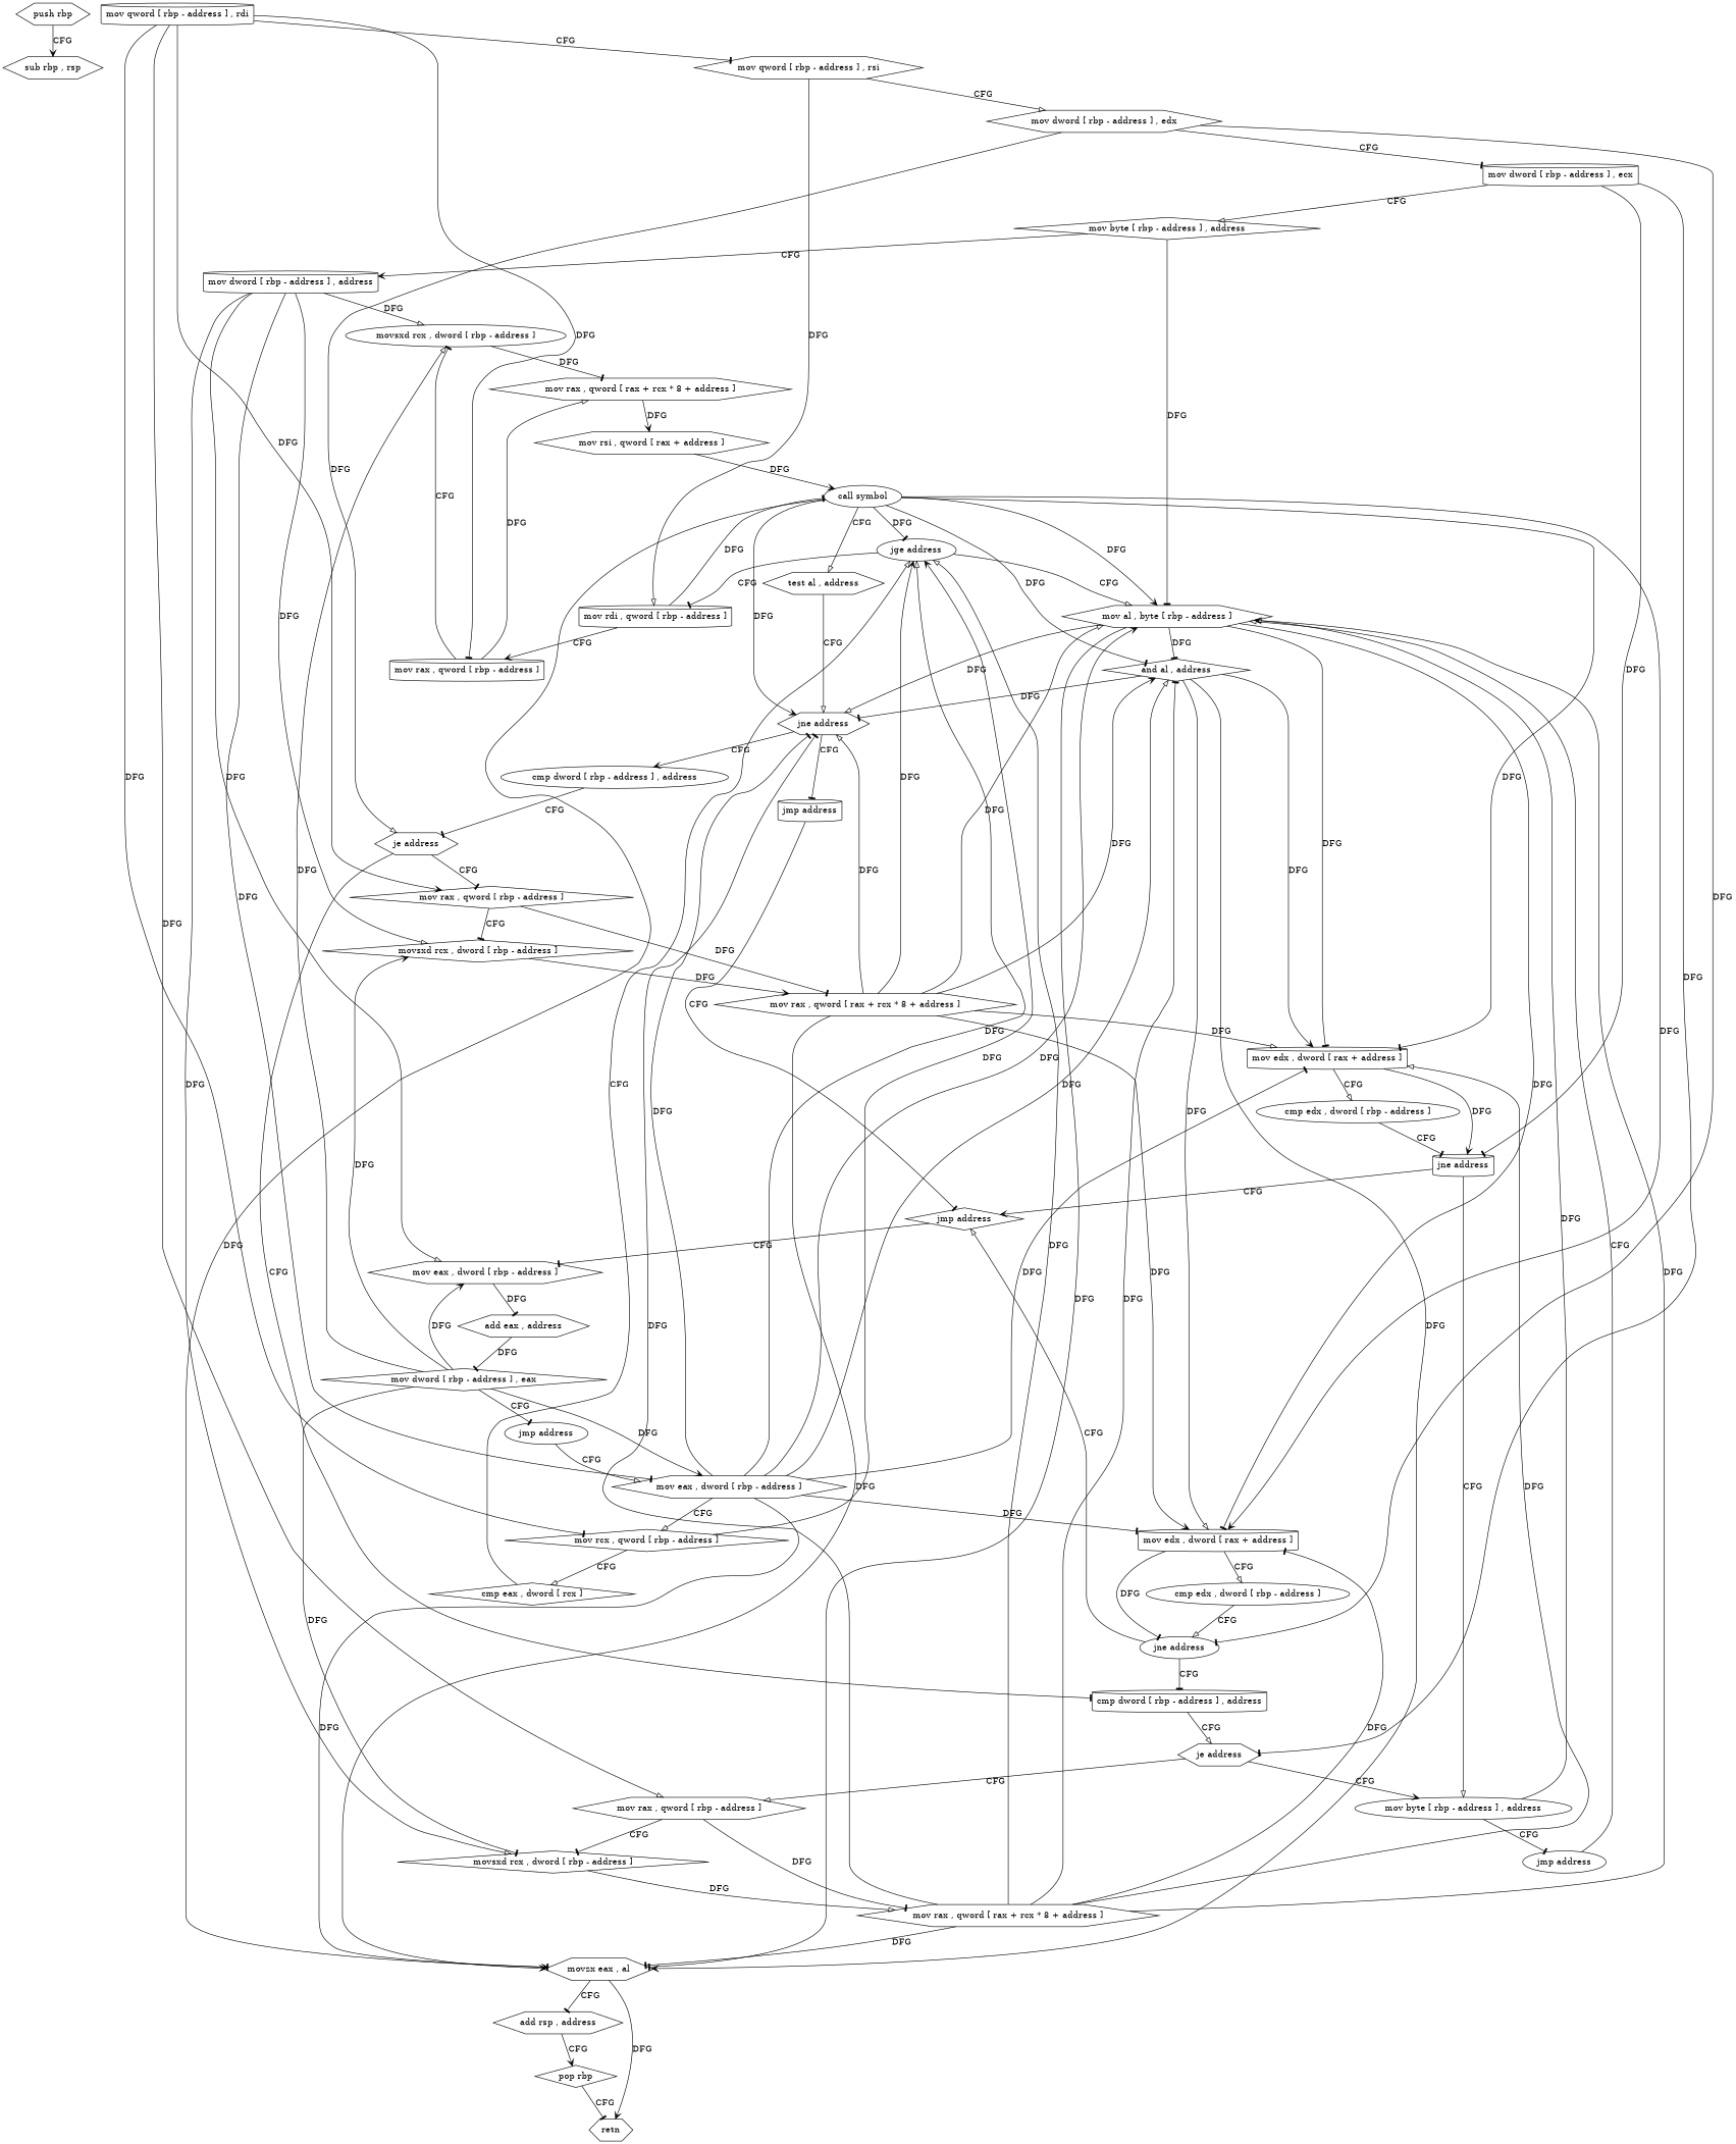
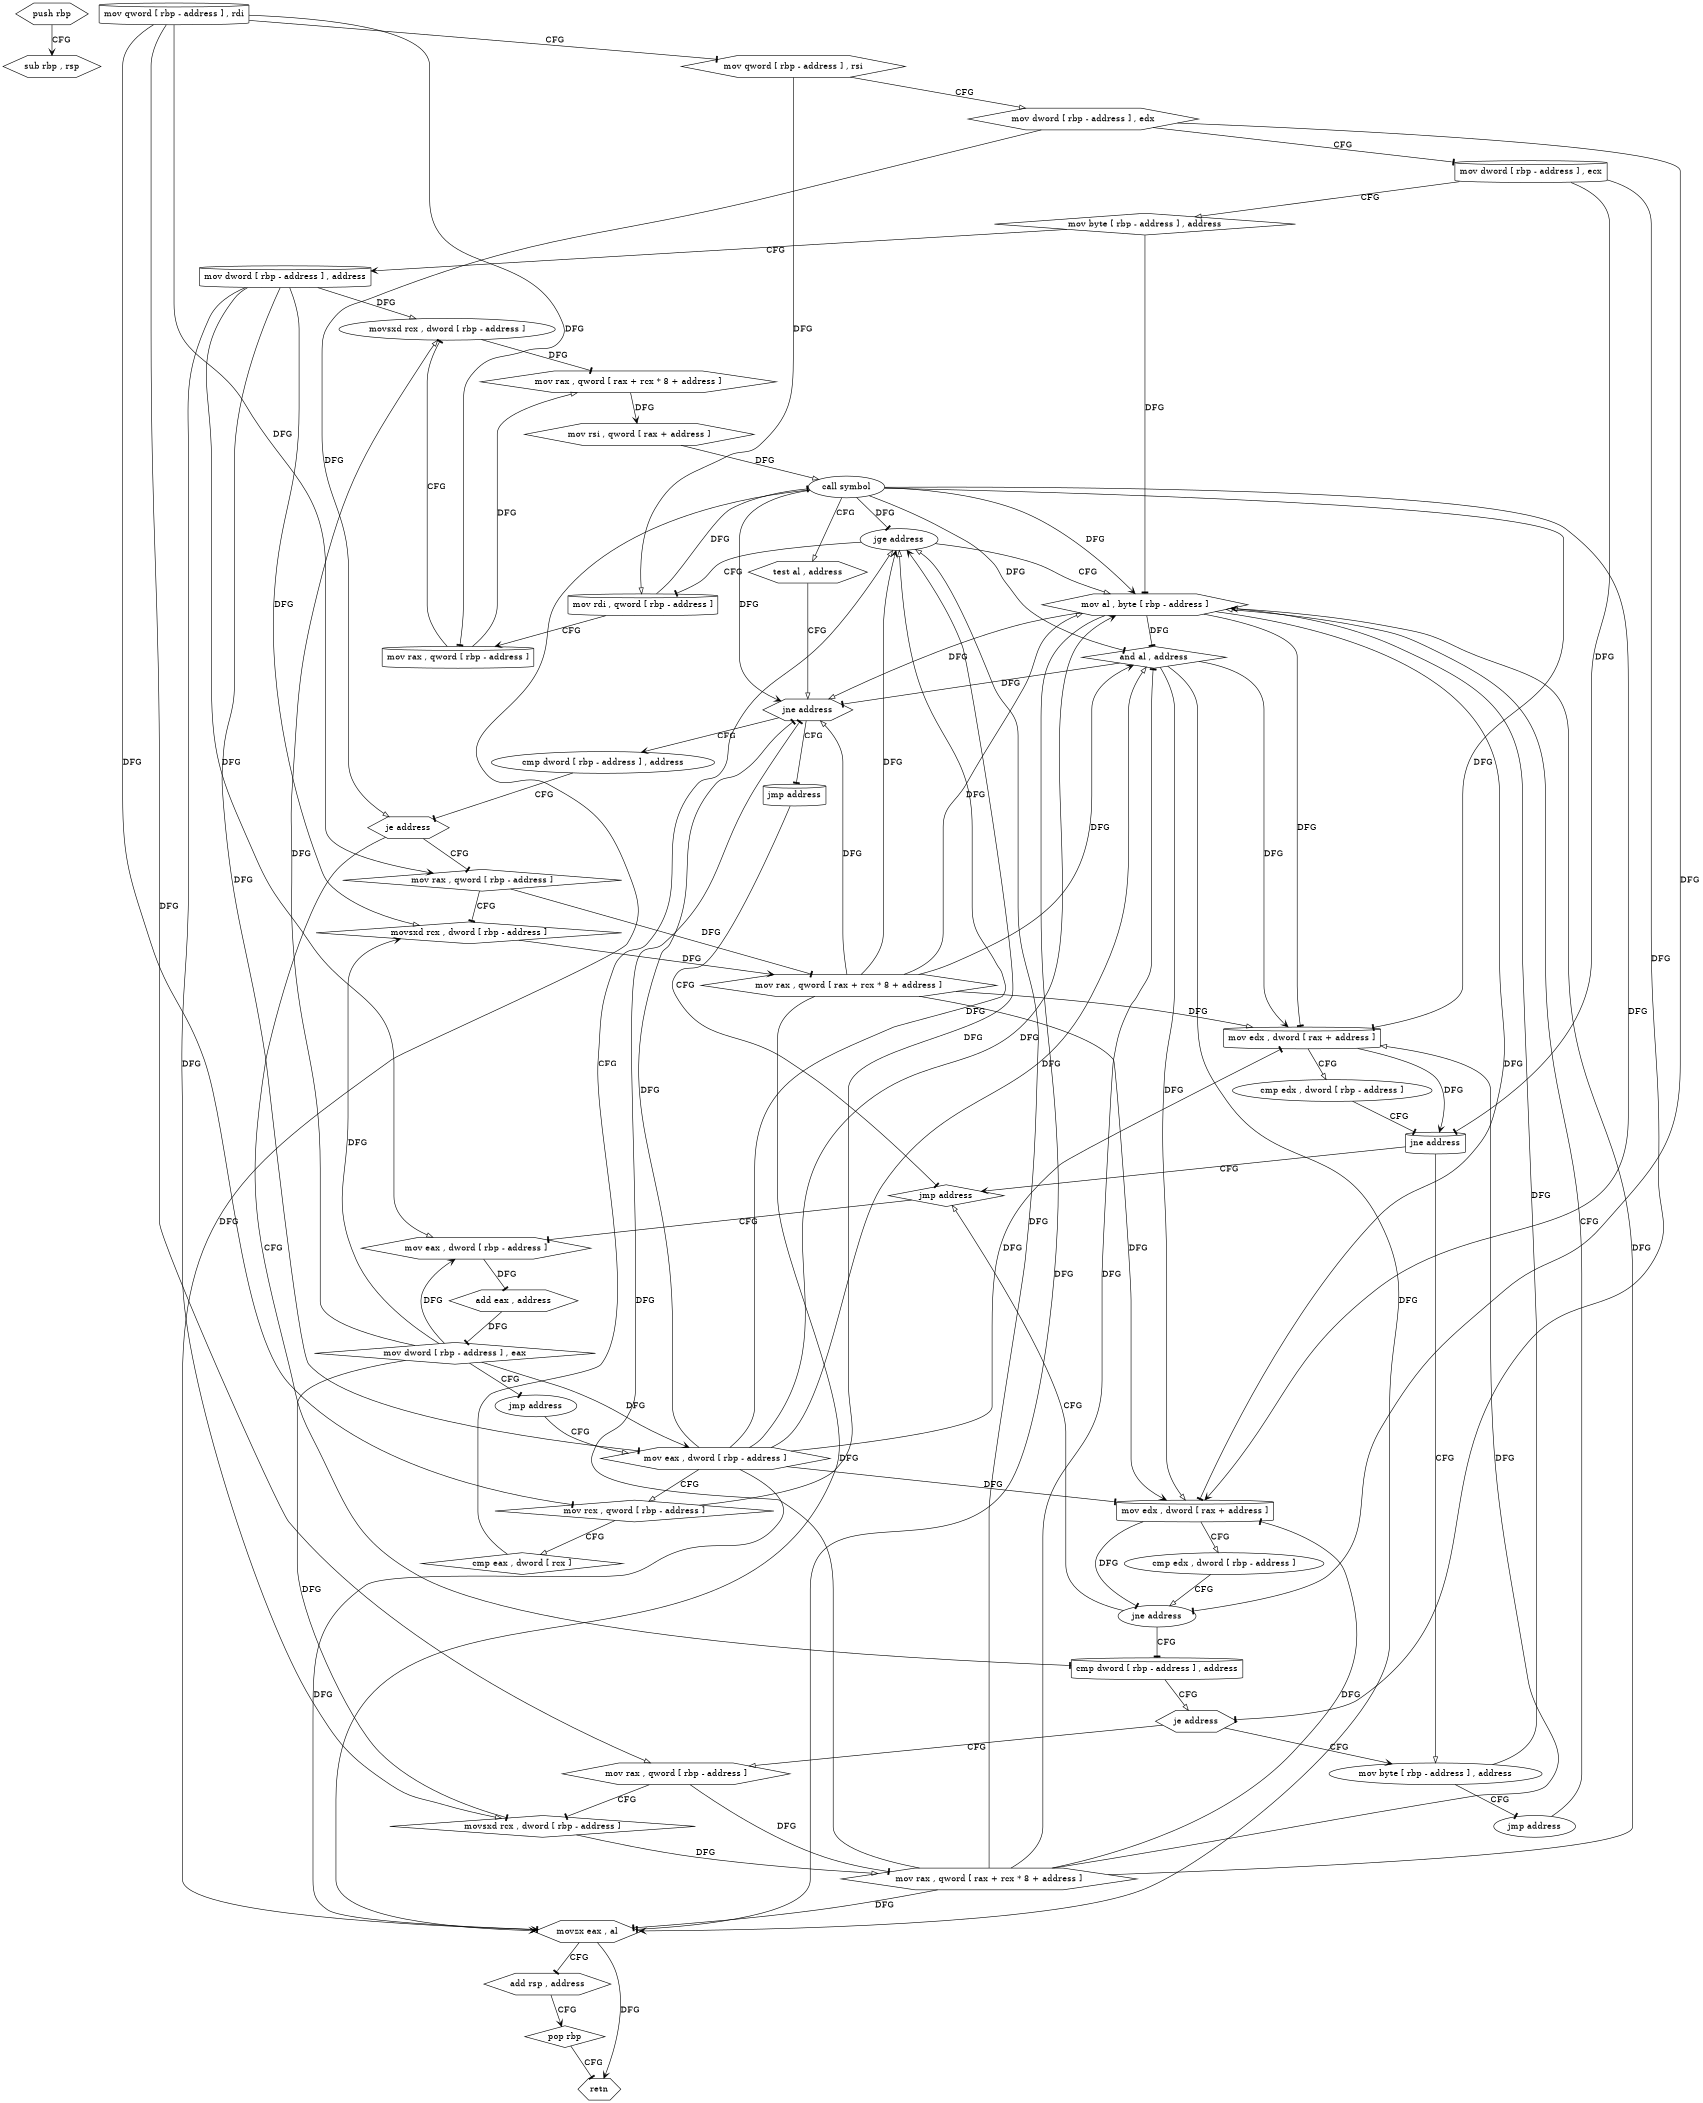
  digraph {
    node [shape=hexagon]
    edge [arrowhead=tee]
    n1 [label="push rbp"]
    n2 [label="sub rbp , rsp"]
    n3 [label="mov qword [ rbp - address ] , rdi" shape=cylinder]
    n4 [label="mov qword [ rbp - address ] , rsi"]
    n5 [label="mov rax , qword [ rbp - address ]" shape=cylinder]
    n6 [label="mov rax , qword [ rbp - address ]" shape=diamond]
    n7 [label="mov rax , qword [ rbp - address ]"]
    n8 [label="mov rcx , qword [ rbp - address ]" shape=diamond]
    n9 [label="mov dword [ rbp - address ] , edx"]
    n10 [label="mov rdi , qword [ rbp - address ]" shape=cylinder]
    n11 [label="movsxd rcx , dword [ rbp - address ]" shape=ellipse]
    n12 [label="mov rax , qword [ rax + rcx * 8 + address ]"]
    n13 [label="movsxd rcx , dword [ rbp - address ]" shape=diamond]
    n14 [label="mov rax , qword [ rax + rcx * 8 + address ]"]
    n15 [label="movsxd rcx , dword [ rbp - address ]" shape=diamond]
    n16 [label="mov rax , qword [ rax + rcx * 8 + address ]"]
    n17 [label="jge address" shape=ellipse]
    n18 [label="cmp eax , dword [ rcx ]" shape=diamond]
    n19 [label="mov dword [ rbp - address ] , ecx" shape=cylinder]
    n20 [label="je address"]
    n21 [label="jne address" shape=ellipse]
    n22 [label="call symbol" shape=ellipse]
    n23 [label="mov byte [ rbp - address ] , address" shape=diamond]
    n24 [label="je address"]
    n25 [label="jne address" shape=cylinder]
    n26 [label="cmp dword [ rbp - address ] , address" shape=cylinder]
    n27 [label="jmp address" shape=diamond]
    n28 [label="mov dword [ rbp - address ] , address" shape=cylinder]
    n29 [label="mov al , byte [ rbp - address ]"]
    n30 [label="mov byte [ rbp - address ] , address" shape=ellipse]
    n31 [label="mov eax , dword [ rbp - address ]"]
    n32 [label="mov eax , dword [ rbp - address ]"]
    n33 [label="and al , address" shape=diamond]
    n34 [label="movzx eax , al"]
    n35 [label="jne address"]
    n36 [label="mov edx , dword [ rax + address ]" shape=cylinder]
    n37 [label="mov edx , dword [ rax + address ]" shape=cylinder]
    n38 [label="add eax , address"]
    n39 [label="add rsp , address"]
    n40 [label=retn]
    n41 [label="cmp dword [ rbp - address ] , address" shape=ellipse]
    n42 [label="jmp address" shape=cylinder]
    n43 [label="cmp edx , dword [ rbp - address ]" shape=ellipse]
    n44 [label="cmp edx , dword [ rbp - address ]" shape=ellipse]
    n45 [label="pop rbp" shape=diamond]
    n46 [label="test al , address"]
    n47 [label="mov rsi , qword [ rax + address ]"]
    n48 [label="jmp address" shape=ellipse]
    n49 [label="mov dword [ rbp - address ] , eax" shape=diamond]
    n50 [label="jmp address" shape=ellipse]
    n1 -> n2 [arrowhead=vee label=CFG]
    n3 -> n4 [label=CFG]
    n3 -> n5 [label=DFG]
    n3 -> n6 [arrowhead=vee label=DFG]
    n3 -> n7 [arrowhead=onormal label=DFG]
    n3 -> n8 [label=DFG]
    n4 -> n9 [arrowhead=onormal label=CFG]
    n4 -> n10 [arrowhead=onormal label=DFG]
    n5 -> n11 [label=CFG]
    n5 -> n12 [arrowhead=onormal label=DFG]
    n6 -> n13 [label=CFG]
    n6 -> n14 [label=DFG]
    n7 -> n15 [label=CFG]
    n7 -> n16 [label=DFG]
    n8 -> n17 [arrowhead=vee label=DFG]
    n8 -> n18 [arrowhead=onormal label=CFG]
    n9 -> n19 [label=CFG]
    n9 -> n20 [arrowhead=onormal label=DFG]
    n9 -> n21 [label=DFG]
    n10 -> n5 [arrowhead=vee label=CFG]
    n10 -> n22 [label=DFG]
    n11 -> n12 [label=DFG]
    n12 -> n47 [arrowhead=vee label=DFG]
    n13 -> n14 [arrowhead=vee label=DFG]
    n14 -> n17 [arrowhead=vee label=DFG]
    n14 -> n29 [arrowhead=onormal label=DFG]
    n14 -> n33 [arrowhead=vee label=DFG]
    n14 -> n34 [arrowhead=vee label=DFG]
    n14 -> n35 [arrowhead=onormal label=DFG]
    n14 -> n36 [arrowhead=vee label=DFG]
    n14 -> n37 [arrowhead=onormal label=DFG]
    n15 -> n16 [arrowhead=onormal label=DFG]
    n16 -> n17 [arrowhead=onormal label=DFG]
    n16 -> n29 [arrowhead=vee label=DFG]
    n16 -> n33 [label=DFG]
    n16 -> n34 [label=DFG]
    n16 -> n35 [label=DFG]
    n16 -> n36 [label=DFG]
    n16 -> n37 [arrowhead=onormal label=DFG]
    n17 -> n10 [label=CFG]
    n17 -> n29 [arrowhead=onormal label=CFG]
    n18 -> n17 [arrowhead=onormal label=CFG]
    n19 -> n23 [arrowhead=onormal label=CFG]
    n19 -> n24 [label=DFG]
    n19 -> n25 [label=DFG]
    n20 -> n6 [label=CFG]
    n20 -> n26 [label=CFG]
    n21 -> n26 [label=CFG]
    n21 -> n27 [arrowhead=onormal label=CFG]
    n22 -> n17 [label=DFG]
    n22 -> n29 [arrowhead=vee label=DFG]
    n22 -> n33 [label=DFG]
    n22 -> n34 [arrowhead=vee label=DFG]
    n22 -> n35 [arrowhead=vee label=DFG]
    n22 -> n36 [arrowhead=vee label=DFG]
    n22 -> n37 [label=DFG]
    n22 -> n46 [arrowhead=onormal label=CFG]
    n23 -> n28 [arrowhead=vee label=CFG]
    n23 -> n29 [label=DFG]
    n24 -> n7 [arrowhead=onormal label=CFG]
    n24 -> n30 [arrowhead=vee label=CFG]
    n25 -> n27 [arrowhead=vee label=CFG]
    n25 -> n30 [arrowhead=onormal label=CFG]
    n26 -> n24 [arrowhead=onormal label=CFG]
    n27 -> n32 [label=CFG]
    n28 -> n11 [arrowhead=onormal label=DFG]
    n28 -> n13 [arrowhead=onormal label=DFG]
    n28 -> n15 [arrowhead=onormal label=DFG]
    n28 -> n31 [label=DFG]
    n28 -> n32 [arrowhead=onormal label=DFG]
    n29 -> n33 [label=DFG]
    n29 -> n34 [label=DFG]
    n29 -> n35 [arrowhead=onormal label=DFG]
    n29 -> n36 [label=DFG]
    n29 -> n37 [label=DFG]
    n30 -> n29 [arrowhead=onormal label=DFG]
    n30 -> n48 [label=CFG]
    n31 -> n8 [arrowhead=onormal label=CFG]
    n31 -> n17 [arrowhead=onormal label=DFG]
    n31 -> n29 [arrowhead=vee label=DFG]
    n31 -> n33 [arrowhead=onormal label=DFG]
    n31 -> n34 [label=DFG]
    n31 -> n35 [label=DFG]
    n31 -> n36 [label=DFG]
    n31 -> n37 [label=DFG]
    n32 -> n38 [label=DFG]
    n33 -> n34 [arrowhead=vee label=DFG]
    n33 -> n35 [label=DFG]
    n33 -> n36 [arrowhead=onormal label=DFG]
    n33 -> n37 [arrowhead=vee label=DFG]
    n34 -> n39 [label=CFG]
    n34 -> n40 [arrowhead=vee label=DFG]
    n35 -> n41 [arrowhead=vee label=CFG]
    n35 -> n42 [label=CFG]
    n36 -> n21 [label=DFG]
    n36 -> n43 [arrowhead=onormal label=CFG]
    n37 -> n25 [arrowhead=vee label=DFG]
    n37 -> n44 [arrowhead=onormal label=CFG]
    n38 -> n49 [label=DFG]
    n39 -> n45 [arrowhead=vee label=CFG]
    n41 -> n20 [label=CFG]
    n42 -> n27 [label=CFG]
    n43 -> n21 [arrowhead=onormal label=CFG]
    n44 -> n25 [label=CFG]
    n45 -> n40 [label=CFG]
    n46 -> n35 [arrowhead=onormal label=CFG]
-   n47 -> n22 [arrowhead=vee label=DFG]
+   n47 -> n22 [arrowhead=onormal label=DFG]
    n48 -> n29 [arrowhead=onormal label=CFG]
    n49 -> n11 [arrowhead=onormal label=DFG]
    n49 -> n13 [arrowhead=vee label=DFG]
    n49 -> n15 [label=DFG]
    n49 -> n31 [arrowhead=vee label=DFG]
    n49 -> n32 [arrowhead=vee label=DFG]
    n49 -> n50 [label=CFG]
    n50 -> n31 [arrowhead=onormal label=CFG]
  }
